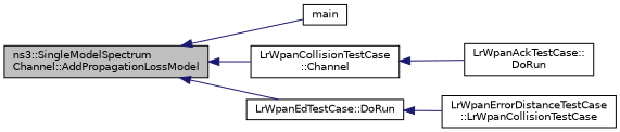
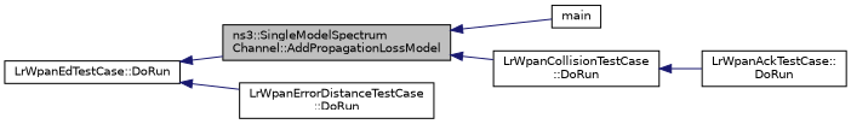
  digraph {
    rankdir=LR
    node [color=black fillcolor=white fontname=Helvetica fontsize=10 shape=record style=filled]
    edge [color=midnightblue dir=back fontname=Helvetica fontsize=10 labelfontname=Helvetica labelfontsize=10 style=solid]
    n1 [fillcolor=grey75 fontcolor=black height=0.2 label="ns3::SingleModelSpectrum\lChannel::AddPropagationLossModel" width=0.4]
    n2 [height=0.2 label=main width=0.4]
-   n3 [height=0.2 label="LrWpanCollisionTestCase\l::Channel" width=0.4]
+   n3 [height=0.2 label="LrWpanCollisionTestCase\l::DoRun" width=0.4]
    n4 [height=0.2 label="LrWpanEdTestCase::DoRun" width=0.4]
    n5 [height=0.2 label="LrWpanAckTestCase::\lDoRun" width=0.4]
-   n6 [height=0.2 label="LrWpanErrorDistanceTestCase\l::LrWpanCollisionTestCase" width=0.4]
+   n6 [height=0.2 label="LrWpanErrorDistanceTestCase\l::DoRun" width=0.4]
    n1 -> n2
    n1 -> n3
-   n1 -> n4
+   n4 -> n1
    n3 -> n5
    n4 -> n6
  }
